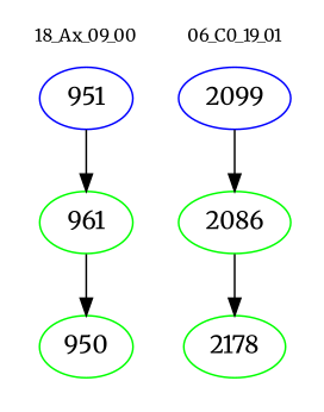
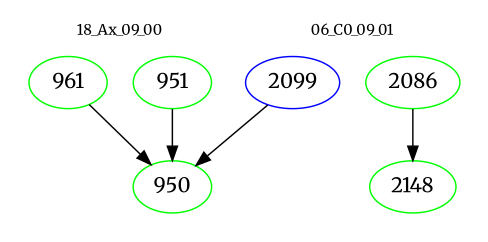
  digraph {
    fontname=Merriweather
    node [color=green fontname=Merriweather]
    edge [color=black fontname=Merriweather]
-   n1 [color=blue label=951]
+   n1 [label=951]
    n2 [label=950]
    n3 [label=961]
    n4 [color=blue label=2099]
    n5 [label=2086]
-   n6 [label=2178]
+   n6 [label=2148]
    subgraph cluster_1 {
      color=white
      fontsize=10
      label="18_Ax_09_00"
      n1
      n2
      n3
    }
    subgraph cluster_2 {
      color=white
      fontsize=10
-     label="06_C0_19_01"
+     label="06_C0_09_01"
      n4
      n5
      n6
    }
-   n1 -> n3
+   n1 -> n2
    n3 -> n2
-   n4 -> n5
+   n4 -> n2
    n5 -> n6
  }
